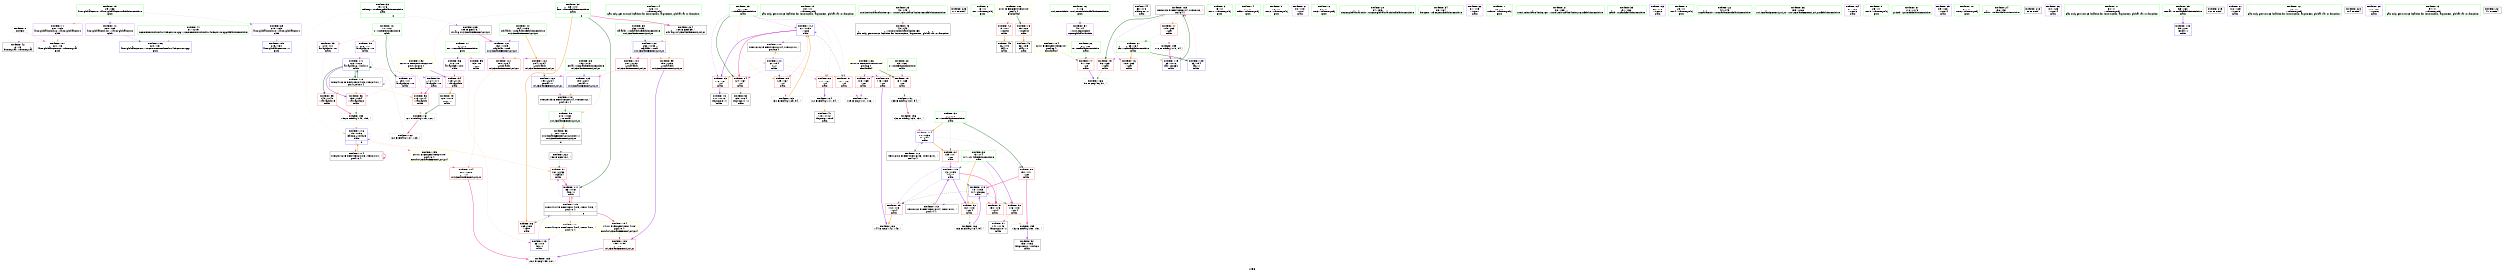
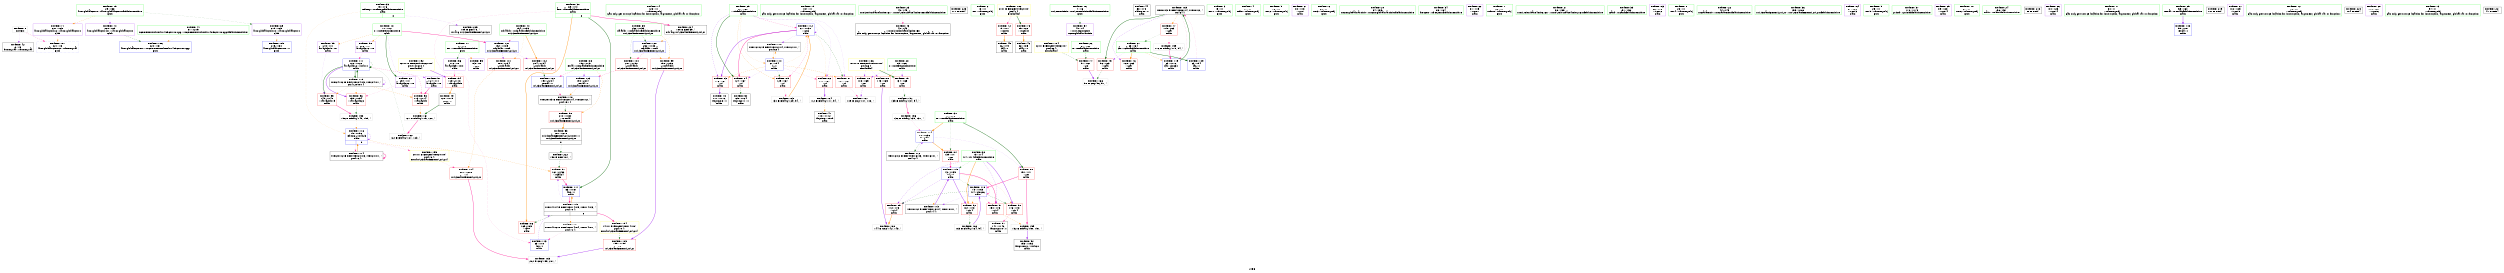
  digraph {
    label=SVFG
    node [color=green shape=record]
    edge [color=darkorange style=dotted]
    n1 [color=grey label="{NodeID: 0\nNullPtr}"]
    n2 [color=black label="{NodeID: 42\n2\<--3\ndummyVal\<--dummyVal\n}"]
    n3 [color=blue label="{NodeID: 107\n221\<--3\nllvm.global_ctors_2\<--dummyVal\nGlob }" style=dotted]
    n4 [color=red label="{NodeID: 97\n161\<--158\n\<--call24\nmain\n}"]
    n5 [color=blue label="{NodeID: 117\n69\<--161\nans\<--\nmain\n}"]
    n6 [color=black label="{NodeID: 179\nMR_14V_4 = PHI(MR_14V_5, MR_14V_3, )\npts\{70 \}\n|{|<s4>8}}"]
    n7 [color=yellow label="{NodeID: 194\n14V_1 = ENCHI(MR_14V_0)\npts\{70 \}\nFun[_ZSt3maxIiERKT_S2_S2_]}" style=double]
    n8 [color=red label="{NodeID: 86\n169\<--69\n\<--ans\nmain\n}"]
-   n9 [color=yellow label="{NodeID: 171\nMR_14V_2 = PHI(MR_14V_4, MR_14V_1, )\npts\{70 \}\n}"]
+   n9 [color=black label="{NodeID: 171\nMR_14V_2 = PHI(MR_14V_4, MR_14V_1, )\npts\{70 \}\n}"]
    n10 [label="{NodeID: 14\n123\<--1\n\<--dummyObj\nCan only get source location for instruction, argument, global var or function.}"]
    n11 [color=red label="{NodeID: 103\n199\<--198\n\<--\n_ZSt3maxIiERKT_S2_S2_\n}"]
    n12 [color=grey label="{NodeID: 165\n202 = cmp(199, 201, )\n}"]
    n13 [color=blue label="{NodeID: 111\n126\<--122\narrayidx12\<--sub10\nmain\n}"]
    n14 [color=red label="{NodeID: 93\n115\<--114\n\<--arrayidx\nmain\n}"]
    n15 [color=red label="{NodeID: 95\n149\<--148\n\<--arrayidx19\nmain\n}"]
    n16 [color=red label="{NodeID: 96\n155\<--154\n\<--arrayidx22\nmain\n}"]
    n17 [color=black label="{NodeID: 175\nMR_24V_2 = PHI(MR_24V_3, MR_24V_1, )\npts\{120000 \}\n}"]
    n18 [color=grey label="{NodeID: 161\n121 = Binary(115, 120, )\n}"]
    n19 [color=grey label="{NodeID: 158\n156 = Binary(149, 155, )\n}"]
    n20 [color=grey label="{NodeID: 162\n122 = Binary(121, 123, )\n}"]
    n21 [color=blue label="{NodeID: 116\n75\<--156\nref.tmp\<--sub23\nmain\n|{|<s3>8}}"]
    n22 [label="{NodeID: 28\n65\<--66\nn\<--n_field_insensitive\nmain\n}"]
    n23 [color=red label="{NodeID: 78\n108\<--65\n\<--n\nmain\n}"]
    n24 [color=red label="{NodeID: 79\n134\<--65\n\<--n\nmain\n}"]
    n25 [color=red label="{NodeID: 80\n143\<--65\n\<--n\nmain\n}"]
    n26 [color=grey label="{NodeID: 167\n109 = cmp(107, 108, )\n}"]
    n27 [color=grey label="{NodeID: 157\n135 = Binary(134, 94, )\n}"]
    n28 [color=grey label="{NodeID: 168\n144 = cmp(142, 143, )\n}"]
    n29 [color=grey label="{NodeID: 156\n136 = Binary(135, 137, )\n}"]
    n30 [color=black label="{NodeID: 222\n158 = PHI(187, )\n}"]
    n31 [color=purple label="{NodeID: 56\n118\<--8\narrayidx9\<--str\nmain\n}"]
    n32 [color=red label="{NodeID: 94\n119\<--118\n\<--arrayidx9\nmain\n}"]
    n33 [color=black label="{NodeID: 49\n120\<--119\nconv\<--\nmain\n}"]
    n34 [color=purple label="{NodeID: 70\n220\<--29\nllvm.global_ctors_1\<--llvm.global_ctors\nGlob }"]
    n35 [color=blue label="{NodeID: 106\n220\<--31\nllvm.global_ctors_1\<--_GLOBAL__sub_I_lzw4896s_1_0.cpp\nGlob }"]
    n36 [color=red label="{NodeID: 84\n124\<--67\n\<--i\nmain\n}"]
    n37 [color=black label="{NodeID: 50\n125\<--124\nidxprom11\<--\nmain\n}"]
-   n38 [label="{NodeID: 98\n210\<--190\n\<--retval\n_ZSt3maxIiERKT_S2_S2_\n}"]
+   n38 [color=red label="{NodeID: 98\n210\<--190\n\<--retval\n_ZSt3maxIiERKT_S2_S2_\n}"]
    n39 [color=black label="{NodeID: 53\n187\<--210\n_ZSt3maxIiERKT_S2_S2__ret\<--\n_ZSt3maxIiERKT_S2_S2_\n|{<s0>8}}"]
    n40 [label="{NodeID: 15\n137\<--1\n\<--dummyObj\nCan only get source location for instruction, argument, global var or function.}"]
    n41 [color=yellow label="{NodeID: 195\n20V_1 = ENCHI(MR_20V_0)\npts\{76 \}\nFun[_ZSt3maxIiERKT_S2_S2_]}" style=double]
    n42 [color=red label="{NodeID: 104\n201\<--200\n\<--\n_ZSt3maxIiERKT_S2_S2_\n}"]
    n43 [color=blue label="{NodeID: 112\n67\<--130\ni\<--inc\nmain\n}"]
    n44 [color=red label="{NodeID: 81\n107\<--67\n\<--i\nmain\n}"]
    n45 [color=red label="{NodeID: 82\n111\<--67\n\<--i\nmain\n}"]
    n46 [color=red label="{NodeID: 83\n116\<--67\n\<--i\nmain\n}"]
    n47 [color=red label="{NodeID: 85\n129\<--67\n\<--i\nmain\n}"]
    n48 [color=black label="{NodeID: 170\nMR_12V_2 = PHI(MR_12V_4, MR_12V_1, )\npts\{68 \}\n}"]
    n49 [color=grey label="{NodeID: 164\n112 = Binary(111, 94, )\n}"]
    n50 [color=black label="{NodeID: 48\n117\<--116\nidxprom8\<--\nmain\n}"]
    n51 [color=grey label="{NodeID: 163\n130 = Binary(129, 94, )\n}"]
    n52 [color=blue label="{NodeID: 110\n67\<--94\ni\<--\nmain\n}"]
    n53 [color=black label="{NodeID: 47\n113\<--112\nidxprom\<--sub\nmain\n}"]
    n54 [label="{NodeID: 29\n67\<--68\ni\<--i_field_insensitive\nmain\n}"]
    n55 [color=black label="{NodeID: 43\n42\<--43\n\<--_ZNSt8ios_base4InitD1Ev\nCan only get source location for instruction, argument, global var or function.}"]
    n56 [color=black label="{NodeID: 223\n171 = PHI()\n}"]
    n57 [color=purple label="{NodeID: 57\n114\<--11\narrayidx\<--s\nmain\n}"]
    n58 [color=purple label="{NodeID: 71\n221\<--29\nllvm.global_ctors_2\<--llvm.global_ctors\nGlob }"]
    n59 [label="{NodeID: 2\n13\<--1\n.str\<--dummyObj\nGlob }"]
    n60 [color=yellow label="{NodeID: 182\n2V_1 = ENCHI(MR_2V_0)\npts\{1 \}\nFun[main]}" style=double]
    n61 [color=red label="{NodeID: 72\n79\<--17\n\<--stdin\nmain\n}"]
    n62 [color=red label="{NodeID: 73\n85\<--22\n\<--stdout\nmain\n}"]
    n63 [color=black label="{NodeID: 45\n82\<--79\ncall\<--\nmain\n}"]
    n64 [color=black label="{NodeID: 46\n88\<--85\ncall1\<--\nmain\n}"]
    n65 [color=red label="{NodeID: 99\n198\<--192\n\<--__a.addr\n_ZSt3maxIiERKT_S2_S2_\n}"]
    n66 [label="{NodeID: 16\n4\<--6\n_ZStL8__ioinit\<--_ZStL8__ioinit_field_insensitive\nGlob }"]
    n67 [color=purple label="{NodeID: 54\n40\<--4\n\<--_ZStL8__ioinit\n__cxx_global_var_init\n}"]
    n68 [color=blue label="{NodeID: 113\n69\<--78\nans\<--\nmain\n}"]
    n69 [label="{NodeID: 30\n69\<--70\nans\<--ans_field_insensitive\nmain\n|{|<s3>8}}"]
    n70 [color=black label="{NodeID: 224\n188 = PHI(69, )\n0th arg _ZSt3maxIiERKT_S2_S2_ }"]
    n71 [color=blue label="{NodeID: 120\n192\<--188\n__a.addr\<--__a\n_ZSt3maxIiERKT_S2_S2_\n}"]
    n72 [color=red label="{NodeID: 100\n207\<--192\n\<--__a.addr\n_ZSt3maxIiERKT_S2_S2_\n}"]
    n73 [color=black label="{NodeID: 44\n58\<--78\nmain_ret\<--\nmain\n}"]
    n74 [color=blue label="{NodeID: 123\n190\<--207\nretval\<--\n_ZSt3maxIiERKT_S2_S2_\n}"]
    n75 [color=purple label="{NodeID: 58\n126\<--11\narrayidx12\<--s\nmain\n}"]
    n76 [color=grey label="{NodeID: 155\n152 = Binary(150, 151, )\n}"]
    n77 [color=black label="{NodeID: 52\n153\<--152\nidxprom21\<--sub20\nmain\n}"]
    n78 [color=black label="{NodeID: 169\nMR_8V_3 = PHI(MR_8V_4, MR_8V_2, )\npts\{64 \}\n}"]
    n79 [color=red label="{NodeID: 75\n96\<--63\n\<--cas\nmain\n}"]
    n80 [color=red label="{NodeID: 76\n168\<--63\n\<--cas\nmain\n}"]
    n81 [color=red label="{NodeID: 77\n175\<--63\n\<--cas\nmain\n}"]
    n82 [color=blue label="{NodeID: 119\n63\<--176\ncas\<--inc30\nmain\n}"]
    n83 [color=grey label="{NodeID: 166\n98 = cmp(96, 97, )\n}"]
    n84 [color=grey label="{NodeID: 159\n176 = Binary(175, 94, )\n}"]
    n85 [label="{NodeID: 27\n63\<--64\ncas\<--cas_field_insensitive\nmain\n}"]
    n86 [label="{NodeID: 3\n15\<--1\n.str.1\<--dummyObj\nGlob }"]
    n87 [color=black label="{NodeID: 178\nMR_28V_3 = PHI(MR_28V_4, MR_28V_2, )\npts\{191 \}\n}"]
    n88 [label="{NodeID: 17\n8\<--10\nstr\<--str_field_insensitive\nGlob }"]
    n89 [color=purple label="{NodeID: 55\n103\<--8\n\<--str\nmain\n}"]
    n90 [color=blue label="{NodeID: 114\n71\<--136\nm\<--div\nmain\n}"]
    n91 [color=red label="{NodeID: 87\n139\<--71\n\<--m\nmain\n}"]
    n92 [color=red label="{NodeID: 88\n151\<--71\n\<--m\nmain\n}"]
    n93 [color=black label="{NodeID: 172\nMR_16V_2 = PHI(MR_16V_3, MR_16V_1, )\npts\{72 \}\n}"]
    n94 [color=blue label="{NodeID: 115\n73\<--139\ni14\<--\nmain\n}"]
    n95 [color=blue label="{NodeID: 118\n73\<--165\ni14\<--inc26\nmain\n}"]
    n96 [color=red label="{NodeID: 89\n142\<--73\n\<--i14\nmain\n}"]
    n97 [color=red label="{NodeID: 90\n146\<--73\n\<--i14\nmain\n}"]
    n98 [color=red label="{NodeID: 91\n150\<--73\n\<--i14\nmain\n}"]
    n99 [color=red label="{NodeID: 92\n164\<--73\n\<--i14\nmain\n}"]
    n100 [color=black label="{NodeID: 173\nMR_18V_2 = PHI(MR_18V_4, MR_18V_1, )\npts\{74 \}\n}"]
    n101 [label="{NodeID: 31\n71\<--72\nm\<--m_field_insensitive\nmain\n}"]
    n102 [color=black label="{NodeID: 225\n189 = PHI(75, )\n1st arg _ZSt3maxIiERKT_S2_S2_ }"]
    n103 [color=blue label="{NodeID: 121\n194\<--189\n__b.addr\<--__b\n_ZSt3maxIiERKT_S2_S2_\n}"]
    n104 [color=red label="{NodeID: 101\n200\<--194\n\<--__b.addr\n_ZSt3maxIiERKT_S2_S2_\n}"]
    n105 [color=red label="{NodeID: 102\n204\<--194\n\<--__b.addr\n_ZSt3maxIiERKT_S2_S2_\n}"]
    n106 [color=blue label="{NodeID: 122\n190\<--204\nretval\<--\n_ZSt3maxIiERKT_S2_S2_\n}"]
    n107 [color=purple label="{NodeID: 59\n148\<--11\narrayidx19\<--s\nmain\n}"]
    n108 [color=black label="{NodeID: 51\n147\<--146\nidxprom18\<--\nmain\n}"]
    n109 [color=grey label="{NodeID: 160\n165 = Binary(164, 94, )\n}"]
    n110 [label="{NodeID: 4\n17\<--1\nstdin\<--dummyObj\nGlob }"]
    n111 [color=yellow label="{NodeID: 184\n6V_1 = ENCHI(MR_6V_0)\npts\{62 \}\nFun[main]}" style=double]
    n112 [color=red label="{NodeID: 74\n97\<--61\n\<--T\nmain\n}"]
    n113 [label="{NodeID: 18\n11\<--12\ns\<--s_field_insensitive\nGlob }"]
    n114 [color=purple label="{NodeID: 60\n154\<--11\narrayidx22\<--s\nmain\n}"]
    n115 [label="{NodeID: 32\n73\<--74\ni14\<--i14_field_insensitive\nmain\n}"]
    n116 [label="{NodeID: 5\n18\<--1\n.str.2\<--dummyObj\nGlob }"]
    n117 [label="{NodeID: 19\n29\<--33\nllvm.global_ctors\<--llvm.global_ctors_field_insensitive\nGlob }"]
    n118 [color=purple label="{NodeID: 69\n219\<--29\nllvm.global_ctors_0\<--llvm.global_ctors\nGlob }"]
    n119 [color=blue label="{NodeID: 105\n219\<--30\nllvm.global_ctors_0\<--\nGlob }"]
    n120 [color=black label="{NodeID: 174\nMR_20V_2 = PHI(MR_20V_3, MR_20V_1, )\npts\{76 \}\n}"]
    n121 [label="{NodeID: 33\n75\<--76\nref.tmp\<--ref.tmp_field_insensitive\nmain\n|{|<s1>8}}"]
    n122 [color=purple label="{NodeID: 61\n80\<--13\n\<--.str\nmain\n}"]
    n123 [label="{NodeID: 6\n20\<--1\n.str.3\<--dummyObj\nGlob }"]
    n124 [color=yellow label="{NodeID: 186\n10V_1 = ENCHI(MR_10V_0)\npts\{66 \}\nFun[main]}" style=double]
    n125 [label="{NodeID: 20\n34\<--35\n__cxx_global_var_init\<--__cxx_global_var_init_field_insensitive\n}"]
    n126 [label="{NodeID: 34\n83\<--84\nfreopen\<--freopen_field_insensitive\n}"]
    n127 [color=purple label="{NodeID: 62\n81\<--15\n\<--.str.1\nmain\n}"]
    n128 [label="{NodeID: 7\n22\<--1\nstdout\<--dummyObj\nGlob }"]
    n129 [label="{NodeID: 21\n38\<--39\n_ZNSt8ios_base4InitC1Ev\<--_ZNSt8ios_base4InitC1Ev_field_insensitive\n}"]
    n130 [label="{NodeID: 35\n91\<--92\nscanf\<--scanf_field_insensitive\n}"]
    n131 [color=purple label="{NodeID: 63\n86\<--18\n\<--.str.2\nmain\n}"]
    n132 [label="{NodeID: 8\n23\<--1\n.str.4\<--dummyObj\nGlob }"]
    n133 [label="{NodeID: 22\n44\<--45\n__cxa_atexit\<--__cxa_atexit_field_insensitive\n}"]
    n134 [label="{NodeID: 36\n159\<--160\n_ZSt3maxIiERKT_S2_S2_\<--_ZSt3maxIiERKT_S2_S2__field_insensitive\n}"]
    n135 [color=purple label="{NodeID: 64\n87\<--20\n\<--.str.3\nmain\n}"]
    n136 [label="{NodeID: 9\n25\<--1\n.str.5\<--dummyObj\nGlob }"]
    n137 [label="{NodeID: 23\n43\<--49\n_ZNSt8ios_base4InitD1Ev\<--_ZNSt8ios_base4InitD1Ev_field_insensitive\n}"]
    n138 [label="{NodeID: 37\n172\<--173\nprintf\<--printf_field_insensitive\n}"]
    n139 [color=purple label="{NodeID: 65\n89\<--23\n\<--.str.4\nmain\n}"]
    n140 [label="{NodeID: 10\n27\<--1\n.str.6\<--dummyObj\nGlob }"]
    n141 [label="{NodeID: 24\n56\<--57\nmain\<--main_field_insensitive\n}"]
    n142 [label="{NodeID: 38\n190\<--191\nretval\<--retval_field_insensitive\n_ZSt3maxIiERKT_S2_S2_\n}"]
    n143 [color=black label="{NodeID: 218\n90 = PHI()\n}"]
    n144 [color=purple label="{NodeID: 66\n100\<--23\n\<--.str.4\nmain\n}"]
    n145 [label="{NodeID: 11\n30\<--1\n\<--dummyObj\nCan only get source location for instruction, argument, global var or function.}"]
    n146 [color=blue label="{NodeID: 108\n59\<--78\nretval\<--\nmain\n}"]
    n147 [label="{NodeID: 25\n59\<--60\nretval\<--retval_field_insensitive\nmain\n}"]
    n148 [label="{NodeID: 39\n192\<--193\n__a.addr\<--__a.addr_field_insensitive\n_ZSt3maxIiERKT_S2_S2_\n}"]
    n149 [color=black label="{NodeID: 219\n101 = PHI()\n}"]
    n150 [color=purple label="{NodeID: 67\n102\<--25\n\<--.str.5\nmain\n}"]
    n151 [label="{NodeID: 12\n78\<--1\n\<--dummyObj\nCan only get source location for instruction, argument, global var or function.}"]
    n152 [color=yellow label="{NodeID: 192\n22V_1 = ENCHI(MR_22V_0)\npts\{100000 \}\nFun[main]}" style=double]
    n153 [color=blue label="{NodeID: 109\n63\<--94\ncas\<--\nmain\n}"]
    n154 [label="{NodeID: 26\n61\<--62\nT\<--T_field_insensitive\nmain\n}"]
    n155 [label="{NodeID: 40\n194\<--195\n__b.addr\<--__b.addr_field_insensitive\n_ZSt3maxIiERKT_S2_S2_\n}"]
    n156 [color=black label="{NodeID: 220\n104 = PHI()\n}"]
    n157 [color=purple label="{NodeID: 68\n170\<--27\n\<--.str.6\nmain\n}"]
    n158 [label="{NodeID: 13\n94\<--1\n\<--dummyObj\nCan only get source location for instruction, argument, global var or function.}"]
    n159 [label="{NodeID: 41\n31\<--215\n_GLOBAL__sub_I_lzw4896s_1_0.cpp\<--_GLOBAL__sub_I_lzw4896s_1_0.cpp_field_insensitive\n}"]
    n160 [color=black label="{NodeID: 221\n41 = PHI()\n}"]
    n1 -> n2 [color=purple]
    n1 -> n3 [color=deeppink style=dashed]
    n4 -> n5 [color=deeppink style=bold]
    n5 -> n6 [color=deeppink style=bold]
    n6 -> n4 [color=purple]
    n6 -> n5 [style=bold]
    n6 -> n7 [color=deeppink style=bold tailport=s4]
    n6 -> n8 [color=darkgreen style=dashed]
    n6 -> n9
    n7 -> n11 [color=darkgreen style=dashed]
    n9 -> n68 [color=deeppink]
    n11 -> n12 [color=purple style=bold]
    n13 -> n13 [color=darkgreen style=dashed]
    n13 -> n14 [color=deeppink style=dashed]
    n13 -> n15 [color=darkgreen style=bold]
    n13 -> n16 [color=purple style=bold]
    n13 -> n17 [color=darkgreen style=bold]
    n14 -> n18 [style=dashed]
    n15 -> n19 [color=deeppink style=bold]
    n16 -> n19 [color=darkgreen style=dashed]
    n17 -> n13 [color=darkgreen style=bold]
    n17 -> n14 [style=dashed]
    n17 -> n15
    n17 -> n16
    n17 -> n17 [color=purple style=dashed]
    n18 -> n20 [color=deeppink style=bold]
    n19 -> n21
    n20 -> n13 [color=darkgreen]
    n21 -> n4 [style=dashed]
    n21 -> n21 [color=purple style=dashed]
    n21 -> n41 [color=deeppink tailport=s3]
    n21 -> n120 [color=deeppink]
    n22 -> n23 [color=purple]
    n22 -> n24 [color=purple]
    n22 -> n25 [style=dashed]
    n23 -> n26 [color=purple style=dashed]
    n24 -> n27 [color=darkgreen]
    n25 -> n28 [color=purple style=bold]
    n27 -> n29 [color=deeppink style=bold]
    n29 -> n90 [color=deeppink]
    n30 -> n4 [color=darkgreen style=dashed]
    n31 -> n32 [color=deeppink style=dashed]
    n32 -> n33 [style=bold]
    n33 -> n18 [color=darkgreen style=bold]
    n34 -> n35 [color=darkgreen style=dashed]
    n36 -> n37 [color=darkgreen style=dashed]
    n38 -> n39 [style=bold]
    n39 -> n30 [color=darkgreen tailport=s0]
    n41 -> n42 [color=deeppink]
    n42 -> n12 [color=deeppink style=bold]
    n43 -> n36 [color=deeppink style=bold]
    n43 -> n43 [color=purple]
    n43 -> n44 [color=darkgreen style=dashed]
    n43 -> n45
    n43 -> n46 [color=purple style=bold]
    n43 -> n47 [color=deeppink style=dashed]
    n43 -> n48 [color=purple]
    n44 -> n26 [color=deeppink]
    n45 -> n49 [color=purple style=bold]
    n46 -> n50 [color=purple style=bold]
    n47 -> n51 [color=deeppink]
    n48 -> n52 [style=dashed]
    n49 -> n53 [style=dashed]
    n51 -> n43 [style=bold]
    n52 -> n36 [color=purple]
    n52 -> n43
    n52 -> n44 [style=dashed]
    n52 -> n45 [color=deeppink]
    n52 -> n46 [style=dashed]
    n52 -> n47 [color=darkgreen]
    n52 -> n48
    n54 -> n36 [color=darkgreen style=bold]
    n54 -> n43 [color=deeppink style=dashed]
    n54 -> n44 [color=purple]
    n54 -> n45 [color=purple]
    n54 -> n46 [color=purple style=dashed]
    n54 -> n47 [style=dashed]
    n54 -> n52
    n57 -> n14 [color=deeppink style=bold]
    n58 -> n3
    n60 -> n61 [color=deeppink style=dashed]
    n60 -> n62 [color=darkgreen style=bold]
    n61 -> n63 [style=bold]
    n62 -> n64 [style=bold]
    n65 -> n11 [color=purple style=bold]
    n66 -> n67 [color=darkgreen]
    n68 -> n6 [color=purple style=dashed]
    n69 -> n5 [color=darkgreen style=bold]
    n69 -> n8 [style=bold]
    n69 -> n68 [color=deeppink]
    n69 -> n70 [color=deeppink style=bold tailport=s3]
    n70 -> n71
    n71 -> n65
    n71 -> n72 [color=deeppink style=dashed]
    n72 -> n74 [color=deeppink style=dashed]
    n74 -> n87 [style=dashed]
    n75 -> n13 [color=deeppink]
    n76 -> n77 [color=purple style=bold]
    n78 -> n79 [color=darkgreen style=bold]
    n78 -> n80 [color=purple style=dashed]
    n78 -> n81 [style=dashed]
    n78 -> n82 [color=deeppink]
    n79 -> n83 [color=darkgreen style=dashed]
    n81 -> n84 [color=deeppink]
    n81 -> n85 [color=darkgreen]
    n82 -> n78 [color=darkgreen style=bold]
    n84 -> n82 [color=deeppink style=bold]
    n85 -> n79 [color=purple]
    n85 -> n80 [style=bold]
    n85 -> n82 [style=dashed]
    n85 -> n153 [color=darkgreen style=bold]
    n87 -> n38 [color=darkgreen style=dashed]
    n88 -> n31 [color=darkgreen style=dashed]
    n88 -> n89
    n90 -> n91 [style=bold]
    n90 -> n92 [color=purple]
    n90 -> n93 [color=darkgreen style=dashed]
    n91 -> n94 [color=deeppink style=bold]
    n92 -> n76 [color=deeppink style=bold]
    n92 -> n95 [color=deeppink style=bold]
    n93 -> n90 [color=purple]
    n94 -> n95 [color=darkgreen]
    n94 -> n96 [color=purple style=dashed]
    n94 -> n97
    n94 -> n98 [color=deeppink style=bold]
    n94 -> n99 [color=purple style=bold]
    n94 -> n100
    n95 -> n95 [color=deeppink style=dashed]
    n95 -> n96 [color=darkgreen style=dashed]
    n95 -> n97 [color=darkgreen style=dashed]
    n95 -> n98 [color=deeppink]
    n95 -> n99
    n95 -> n100 [color=purple]
    n96 -> n28 [style=bold]
    n97 -> n108 [color=deeppink style=dashed]
    n98 -> n76 [style=dashed]
    n99 -> n109 [color=darkgreen style=dashed]
    n100 -> n94 [color=purple style=bold]
    n101 -> n90 [style=bold]
    n101 -> n91 [color=darkgreen]
    n101 -> n92 [color=darkgreen style=bold]
-   n102 -> n103 [color=deeppink style=bold]
+   n113 -> n103 [color=deeppink style=bold]
    n103 -> n104 [color=purple style=dashed]
    n103 -> n105 [color=purple]
    n104 -> n42 [style=dashed]
    n105 -> n106 [color=darkgreen style=dashed]
    n106 -> n87 [color=deeppink]
    n107 -> n15 [color=purple]
    n109 -> n95 [color=purple style=bold]
    n111 -> n112 [color=darkgreen style=dashed]
    n112 -> n83 [color=purple style=bold]
    n113 -> n57 [color=purple]
    n113 -> n75 [style=dashed]
    n113 -> n107 [style=dashed]
    n113 -> n114 [color=darkgreen style=bold]
    n114 -> n16 [color=deeppink]
    n115 -> n94 [color=darkgreen]
    n115 -> n96 [color=purple style=dashed]
    n115 -> n97 [color=purple style=bold]
    n115 -> n98 [color=purple style=dashed]
    n115 -> n99 [style=bold]
    n117 -> n34 [color=purple]
    n117 -> n58 [style=dashed]
    n117 -> n118 [color=darkgreen]
    n118 -> n119
    n120 -> n21 [style=bold]
    n120 -> n120 [color=deeppink style=bold]
    n121 -> n21
    n121 -> n102 [color=purple tailport=s1]
    n124 -> n23 [color=purple]
    n124 -> n24 [color=darkgreen style=bold]
    n124 -> n25 [color=purple]
    n137 -> n55 [color=deeppink]
    n142 -> n38 [style=dashed]
    n142 -> n74 [color=purple]
    n142 -> n106 [color=deeppink style=dashed]
    n147 -> n146 [color=purple style=bold]
    n148 -> n65 [style=dashed]
    n148 -> n71 [color=darkgreen style=dashed]
    n148 -> n72 [color=darkgreen]
    n152 -> n32 [color=purple style=bold]
    n153 -> n78 [color=deeppink]
    n154 -> n112 [color=darkgreen style=dashed]
    n155 -> n103 [color=deeppink]
    n155 -> n104
    n155 -> n105 [style=bold]
    n159 -> n35
  }
